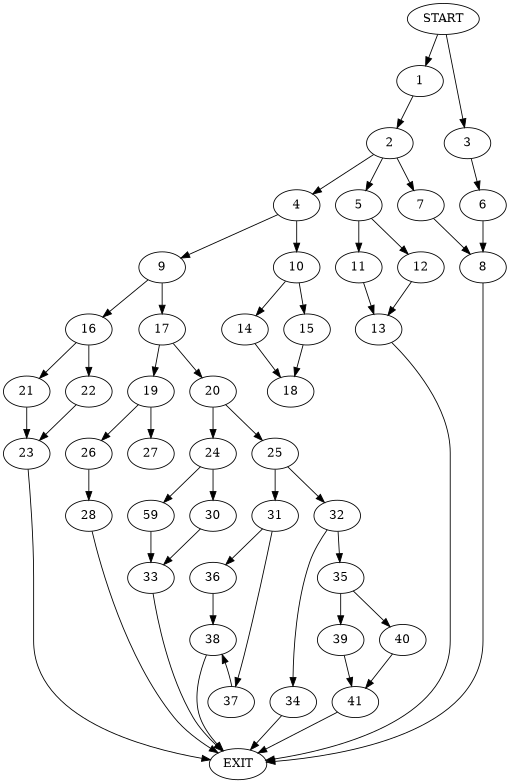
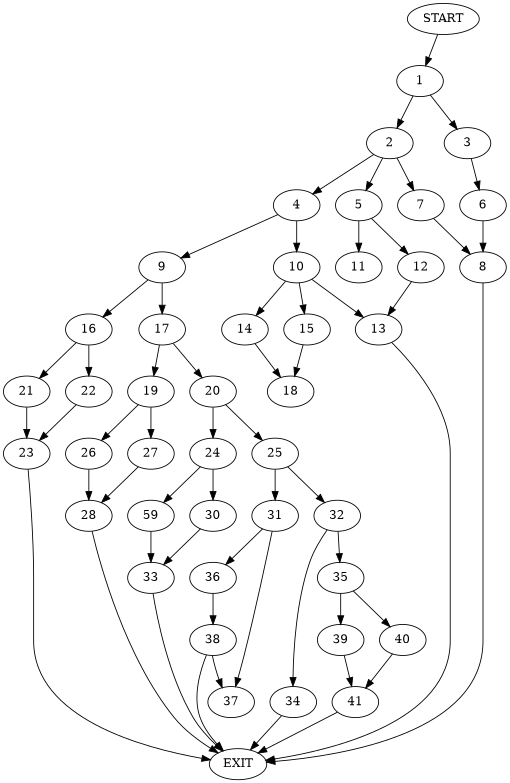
  digraph {
    n1 [label=START]
    1
    2
    3
    n5 [label=EXIT]
    4
    5
    7
    6
    9
    10
    11
    12
    8
    16
    17
    14
    15
    13
    21
    22
    19
    20
    18
    23
    26
    27
    24
    25
    28
    n31 [label=59]
    30
    31
    32
    33
    36
    37
    34
    35
    38
    39
    40
    41
    n1 -> 1
    1 -> 2
-   n1 -> 3
+   1 -> 3
    2 -> 4
    2 -> 5
    2 -> 7
    3 -> 6
    4 -> 9
    4 -> 10
    5 -> 11
    5 -> 12
    7 -> 8
    6 -> 8
    9 -> 16
    9 -> 17
    10 -> 14
    10 -> 15
-   11 -> 13
+   10 -> 13
    12 -> 13
    8 -> n5
    16 -> 21
    16 -> 22
    17 -> 19
    17 -> 20
    14 -> 18
    15 -> 18
    13 -> n5
    21 -> 23
    22 -> 23
    19 -> 26
    19 -> 27
    20 -> 24
    20 -> 25
    23 -> n5
    26 -> 28
+   27 -> 28
    24 -> n31
    24 -> 30
    25 -> 31
    25 -> 32
    28 -> n5
    n31 -> 33
    30 -> 33
    31 -> 36
    31 -> 37
    32 -> 34
    32 -> 35
    33 -> n5
    36 -> 38
-   37 -> 38
+   38 -> 37
    34 -> n5
    35 -> 39
    35 -> 40
    38 -> n5
    39 -> 41
    40 -> 41
    41 -> n5
  }
